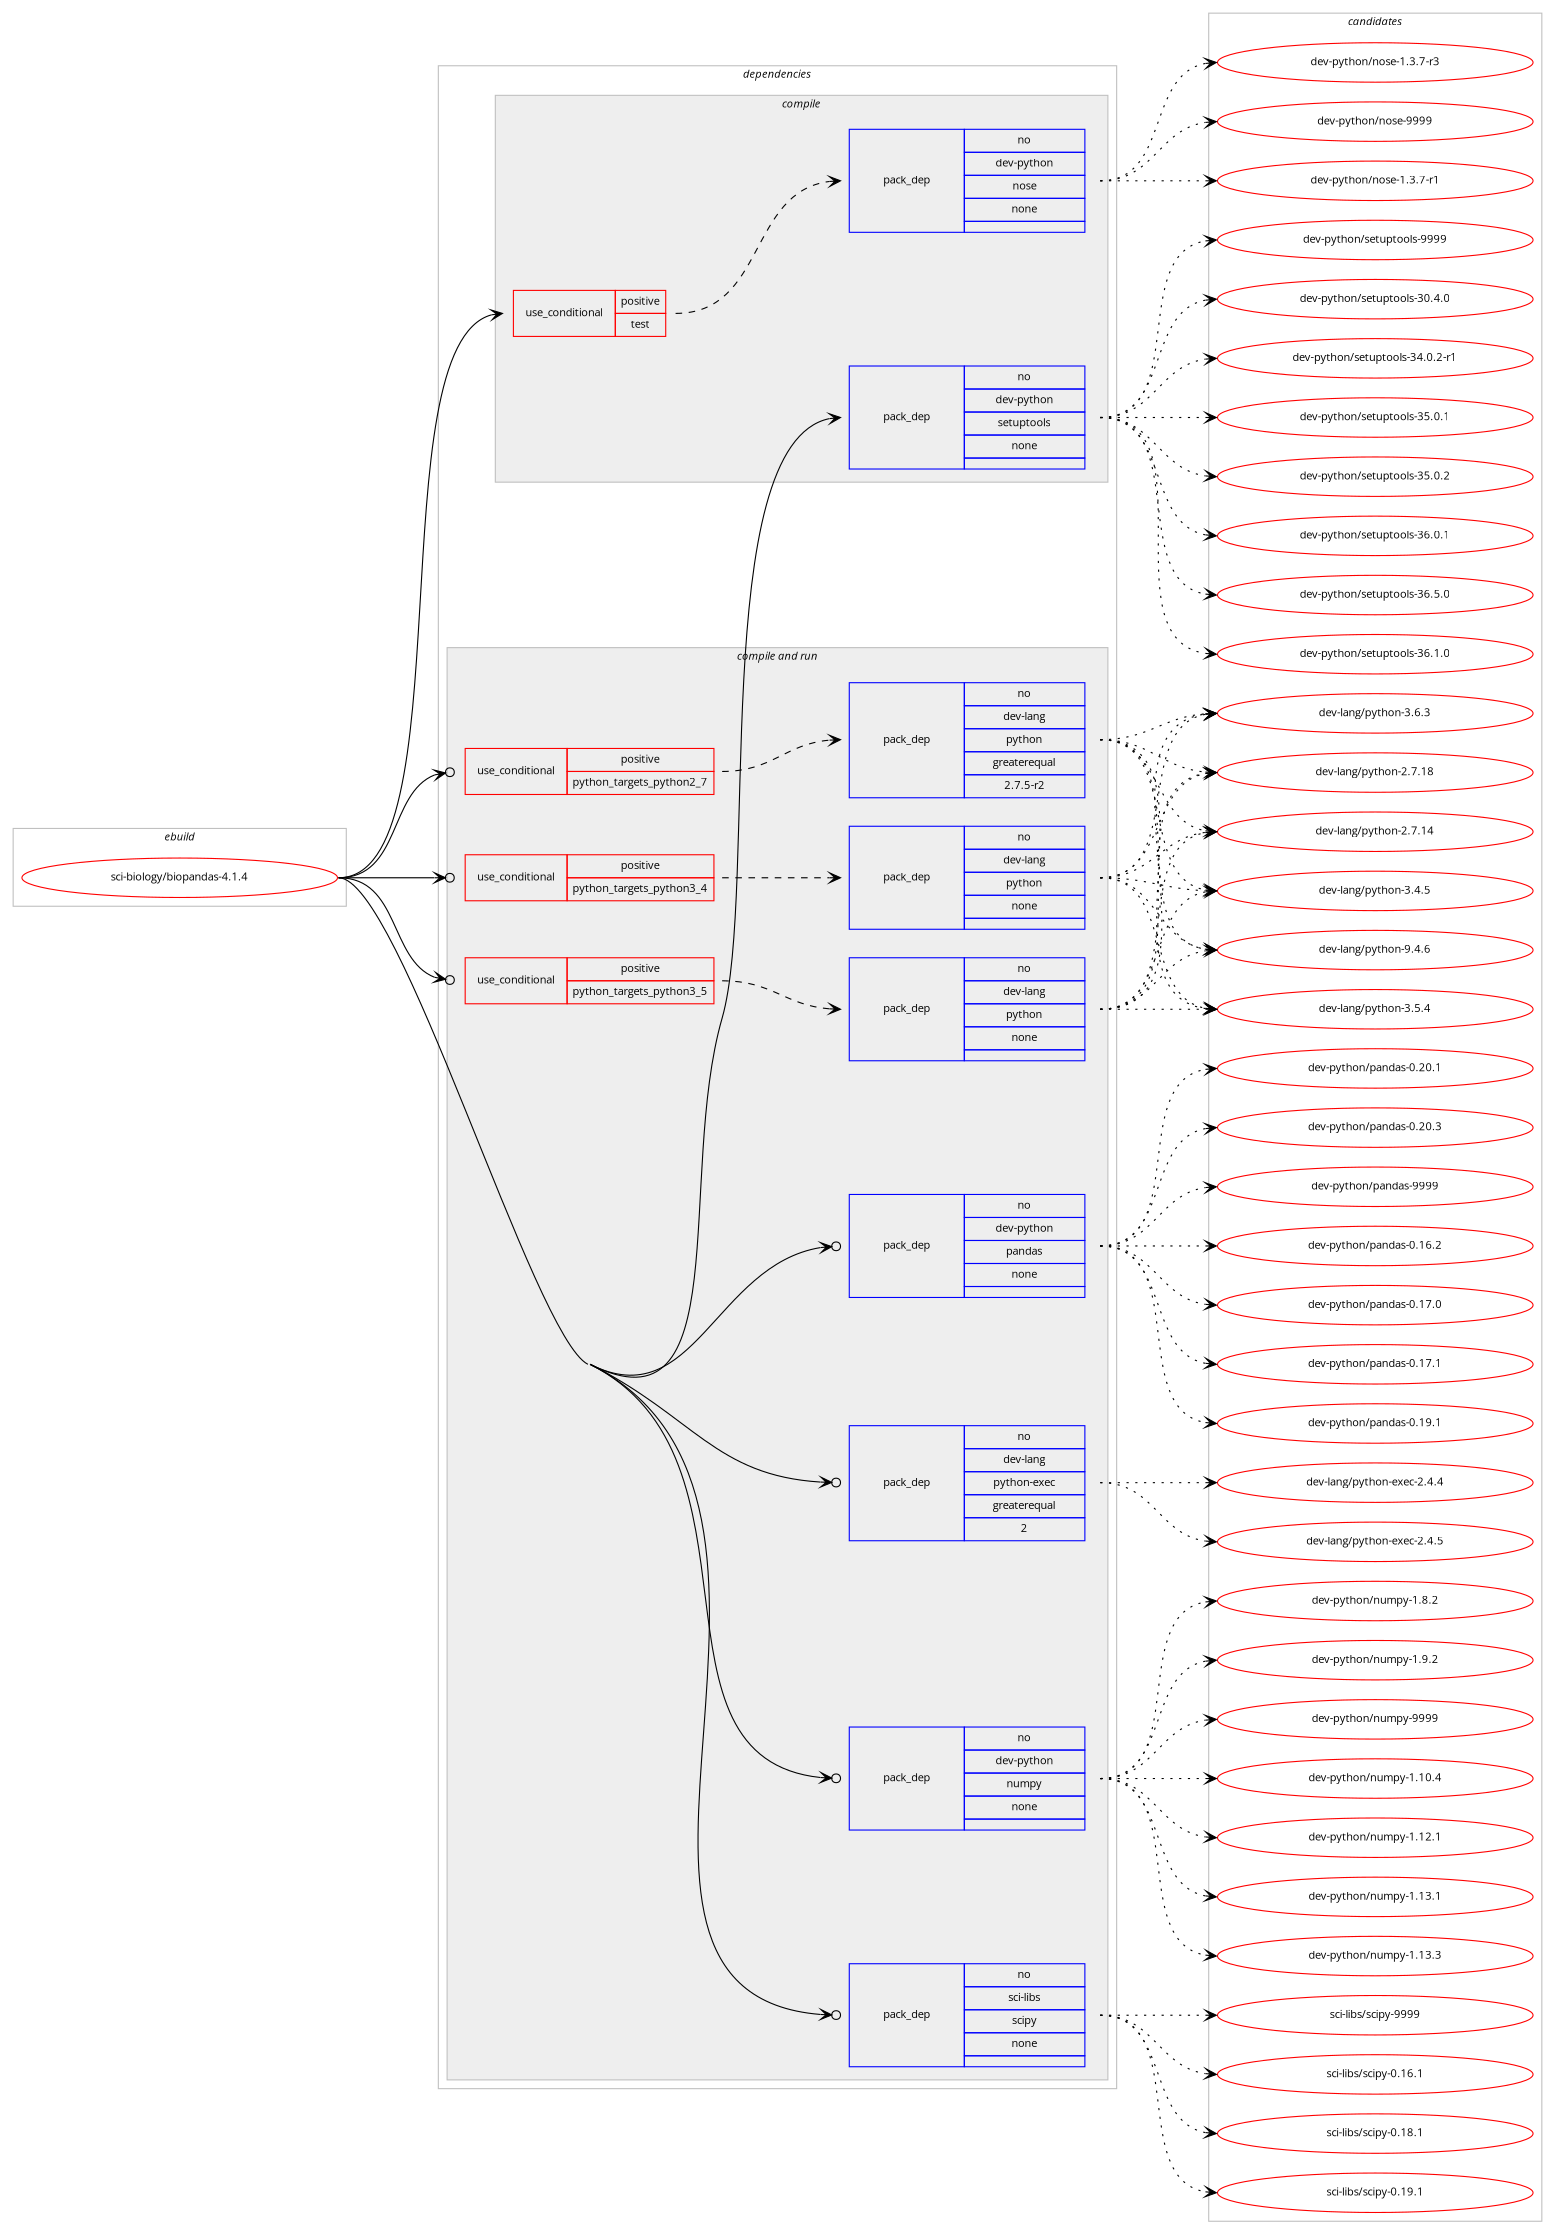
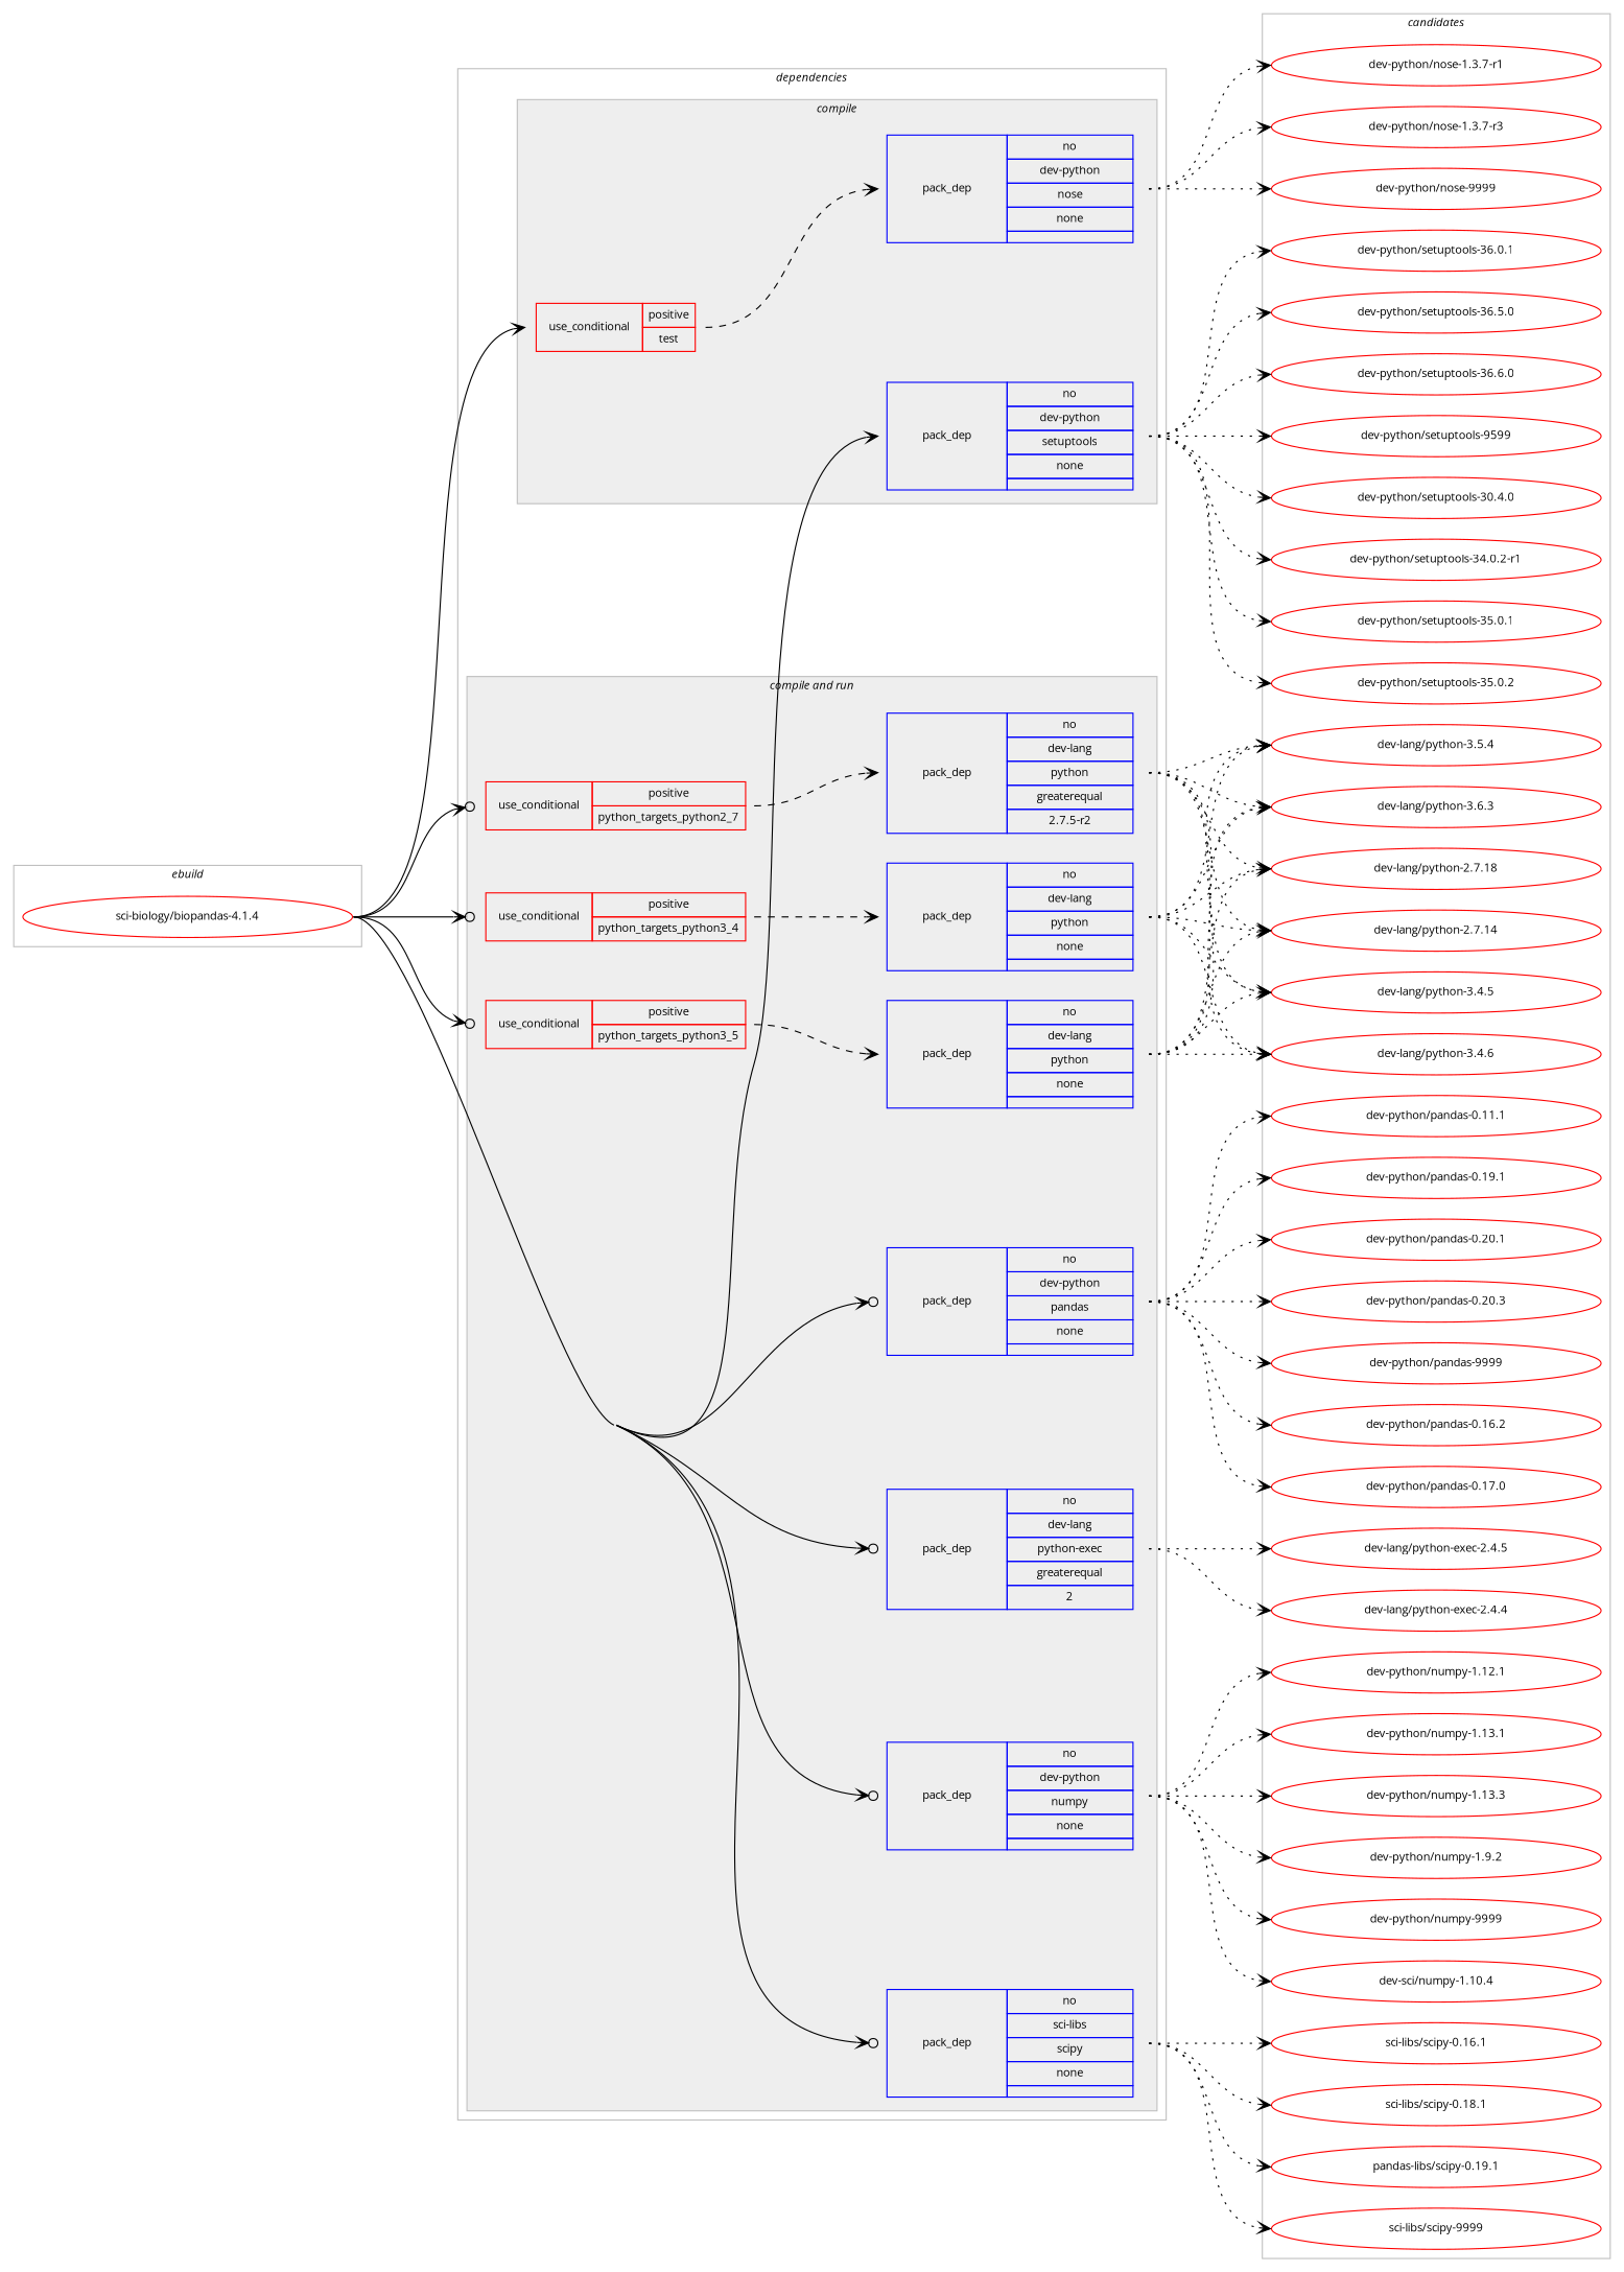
  digraph {
    compound=true
    concentrate=true
    fontname="Open Sans"
    fontsize=10
    newrank=true
    rankdir=LR
    ranksep=1.5
    node [color=red fontname="Open Sans" fontsize=10]
    edge [arrowhead=vee fontname="Open Sans" headport=w style=dotted tailport=e weight=100]
    n1 [label="sci-biology/biopandas-4.1.4" width=4]
    n2 [color=blue label=<<TABLE BORDER="0" CELLBORDER="1" CELLSPACING="0" CELLPADDING="4" WIDTH="220"><TR><TD ROWSPAN="6" CELLPADDING="30">pack_dep</TD></TR><TR><TD WIDTH="110">no</TD></TR><TR><TD>dev-python</TD></TR><TR><TD>nose</TD></TR><TR><TD>none</TD></TR><TR><TD></TD></TR></TABLE>> shape=none]
    n3 [label=<<TABLE BORDER="0" CELLBORDER="1" CELLSPACING="0" CELLPADDING="4"><TR><TD ROWSPAN="3" CELLPADDING="10">use_conditional</TD></TR><TR><TD>positive</TD></TR><TR><TD>test</TD></TR></TABLE>> shape=none]
    n4 [color=blue label=<<TABLE BORDER="0" CELLBORDER="1" CELLSPACING="0" CELLPADDING="4" WIDTH="220"><TR><TD ROWSPAN="6" CELLPADDING="30">pack_dep</TD></TR><TR><TD WIDTH="110">no</TD></TR><TR><TD>dev-python</TD></TR><TR><TD>setuptools</TD></TR><TR><TD>none</TD></TR><TR><TD></TD></TR></TABLE>> shape=none]
    n5 [color=blue label=<<TABLE BORDER="0" CELLBORDER="1" CELLSPACING="0" CELLPADDING="4" WIDTH="220"><TR><TD ROWSPAN="6" CELLPADDING="30">pack_dep</TD></TR><TR><TD WIDTH="110">no</TD></TR><TR><TD>dev-lang</TD></TR><TR><TD>python</TD></TR><TR><TD>greaterequal</TD></TR><TR><TD>2.7.5-r2</TD></TR></TABLE>> shape=none]
    n6 [label=<<TABLE BORDER="0" CELLBORDER="1" CELLSPACING="0" CELLPADDING="4"><TR><TD ROWSPAN="3" CELLPADDING="10">use_conditional</TD></TR><TR><TD>positive</TD></TR><TR><TD>python_targets_python2_7</TD></TR></TABLE>> shape=none]
    n7 [color=blue label=<<TABLE BORDER="0" CELLBORDER="1" CELLSPACING="0" CELLPADDING="4" WIDTH="220"><TR><TD ROWSPAN="6" CELLPADDING="30">pack_dep</TD></TR><TR><TD WIDTH="110">no</TD></TR><TR><TD>dev-python</TD></TR><TR><TD>pandas</TD></TR><TR><TD>none</TD></TR><TR><TD></TD></TR></TABLE>> shape=none]
    n8 [color=blue label=<<TABLE BORDER="0" CELLBORDER="1" CELLSPACING="0" CELLPADDING="4" WIDTH="220"><TR><TD ROWSPAN="6" CELLPADDING="30">pack_dep</TD></TR><TR><TD WIDTH="110">no</TD></TR><TR><TD>dev-lang</TD></TR><TR><TD>python</TD></TR><TR><TD>none</TD></TR><TR><TD></TD></TR></TABLE>> shape=none]
    n9 [label=<<TABLE BORDER="0" CELLBORDER="1" CELLSPACING="0" CELLPADDING="4"><TR><TD ROWSPAN="3" CELLPADDING="10">use_conditional</TD></TR><TR><TD>positive</TD></TR><TR><TD>python_targets_python3_4</TD></TR></TABLE>> shape=none]
    n10 [color=blue label=<<TABLE BORDER="0" CELLBORDER="1" CELLSPACING="0" CELLPADDING="4" WIDTH="220"><TR><TD ROWSPAN="6" CELLPADDING="30">pack_dep</TD></TR><TR><TD WIDTH="110">no</TD></TR><TR><TD>dev-lang</TD></TR><TR><TD>python</TD></TR><TR><TD>none</TD></TR><TR><TD></TD></TR></TABLE>> shape=none]
    n11 [label=<<TABLE BORDER="0" CELLBORDER="1" CELLSPACING="0" CELLPADDING="4"><TR><TD ROWSPAN="3" CELLPADDING="10">use_conditional</TD></TR><TR><TD>positive</TD></TR><TR><TD>python_targets_python3_5</TD></TR></TABLE>> shape=none]
    n12 [color=blue label=<<TABLE BORDER="0" CELLBORDER="1" CELLSPACING="0" CELLPADDING="4" WIDTH="220"><TR><TD ROWSPAN="6" CELLPADDING="30">pack_dep</TD></TR><TR><TD WIDTH="110">no</TD></TR><TR><TD>dev-lang</TD></TR><TR><TD>python-exec</TD></TR><TR><TD>greaterequal</TD></TR><TR><TD>2</TD></TR></TABLE>> shape=none]
    n13 [color=blue label=<<TABLE BORDER="0" CELLBORDER="1" CELLSPACING="0" CELLPADDING="4" WIDTH="220"><TR><TD ROWSPAN="6" CELLPADDING="30">pack_dep</TD></TR><TR><TD WIDTH="110">no</TD></TR><TR><TD>dev-python</TD></TR><TR><TD>numpy</TD></TR><TR><TD>none</TD></TR><TR><TD></TD></TR></TABLE>> shape=none]
    n14 [color=blue label=<<TABLE BORDER="0" CELLBORDER="1" CELLSPACING="0" CELLPADDING="4" WIDTH="220"><TR><TD ROWSPAN="6" CELLPADDING="30">pack_dep</TD></TR><TR><TD WIDTH="110">no</TD></TR><TR><TD>sci-libs</TD></TR><TR><TD>scipy</TD></TR><TR><TD>none</TD></TR><TR><TD></TD></TR></TABLE>> shape=none]
    n15 [label="dev-python/nose-1.3.7-r1" width=4]
    n16 [label="dev-python/nose-1.3.7-r3" width=4]
    n17 [label="dev-python/nose-9999" width=4]
    n18 [label="dev-python/setuptools-30.4.0" width=4]
    n19 [label="dev-python/setuptools-34.0.2-r1" width=4]
    n20 [label="dev-python/setuptools-35.0.1" width=4]
    n21 [label="dev-python/setuptools-35.0.2" width=4]
    n22 [label="dev-python/setuptools-36.0.1" width=4]
    n23 [label="dev-python/setuptools-36.5.0" width=4]
-   n24 [label="dev-python/setuptools-36.1.0" width=4]
-   n25 [label="dev-python/setuptools-9999" width=4]
+   n24 [label="dev-python/setuptools-36.6.0" width=4]
+   n25 [label="dev-python/setuptools-9599" width=4]
    n26 [label="dev-lang/python-2.7.18" width=4]
    n27 [label="dev-lang/python-2.7.14" width=4]
    n28 [label="dev-lang/python-3.4.5" width=4]
-   n29 [label="dev-lang/python-9.4.6" width=4]
+   n29 [label="dev-lang/python-3.4.6" width=4]
    n30 [label="dev-lang/python-3.5.4" width=4]
    n31 [label="dev-lang/python-3.6.3" width=4]
    n32 [label="dev-lang/python-exec-2.4.4" width=4]
    n33 [label="dev-lang/python-exec-2.4.5" width=4]
-   n34 [label="dev-python/numpy-1.10.4" width=4]
+   n34 [label="dev-sci/numpy-1.10.4" width=4]
    n35 [label="dev-python/numpy-1.12.1" width=4]
    n36 [label="dev-python/numpy-1.13.1" width=4]
    n37 [label="dev-python/numpy-1.13.3" width=4]
-   n38 [label="dev-python/numpy-1.8.2" width=4]
    n39 [label="dev-python/numpy-1.9.2" width=4]
    n40 [label="dev-python/numpy-9999" width=4]
    n41 [label="dev-python/pandas-0.16.2" width=4]
    n42 [label="dev-python/pandas-0.17.0" width=4]
-   n43 [label="dev-python/pandas-0.17.1" width=4]
+   n43 [label="dev-python/pandas-0.11.1" width=4]
    n44 [label="dev-python/pandas-0.19.1" width=4]
    n45 [label="dev-python/pandas-0.20.1" width=4]
    n46 [label="dev-python/pandas-0.20.3" width=4]
    n47 [label="dev-python/pandas-9999" width=4]
    n48 [label="sci-libs/scipy-0.16.1" width=4]
    n49 [label="sci-libs/scipy-0.18.1" width=4]
-   n50 [label="sci-libs/scipy-0.19.1" width=4]
+   n50 [label="pandas-libs/scipy-0.19.1" width=4]
    n51 [label="sci-libs/scipy-9999" width=4]
    subgraph cluster_1 {
      color=gray
      label=<<i>ebuild</i>>
      rank=same
      n1
    }
    subgraph cluster_2 {
      color=gray
      label=<<i>dependencies</i>>
      subgraph cluster_3 {
        color=gray
        fillcolor="#eeeeee"
        label=<<i>compile</i>>
        style=filled
        subgraph sub_4 {
          color=gray
          fillcolor="#eeeeee"
          label=<<i>compile</i>>
          style=filled
          n3
          subgraph sub_5 {
            color=gray
            fillcolor="#eeeeee"
            label=<<i>compile</i>>
            style=filled
            n2
          }
        }
        subgraph sub_6 {
          color=gray
          fillcolor="#eeeeee"
          label=<<i>compile</i>>
          style=filled
          n4
        }
      }
      subgraph cluster_7 {
        color=gray
        fillcolor="#eeeeee"
        label=<<i>compile and run</i>>
        style=filled
        subgraph sub_8 {
          color=gray
          fillcolor="#eeeeee"
          label=<<i>compile and run</i>>
          style=filled
          n6
          subgraph sub_9 {
            color=gray
            fillcolor="#eeeeee"
            label=<<i>compile and run</i>>
            style=filled
            n5
          }
        }
        subgraph sub_10 {
          color=gray
          fillcolor="#eeeeee"
          label=<<i>compile and run</i>>
          style=filled
          n7
        }
        subgraph sub_11 {
          color=gray
          fillcolor="#eeeeee"
          label=<<i>compile and run</i>>
          style=filled
          n9
          subgraph sub_12 {
            color=gray
            fillcolor="#eeeeee"
            label=<<i>compile and run</i>>
            style=filled
            n8
          }
        }
        subgraph sub_13 {
          color=gray
          fillcolor="#eeeeee"
          label=<<i>compile and run</i>>
          style=filled
          n11
          subgraph sub_14 {
            color=gray
            fillcolor="#eeeeee"
            label=<<i>compile and run</i>>
            style=filled
            n10
          }
        }
        subgraph sub_15 {
          color=gray
          fillcolor="#eeeeee"
          label=<<i>compile and run</i>>
          style=filled
          n12
        }
        subgraph sub_16 {
          color=gray
          fillcolor="#eeeeee"
          label=<<i>compile and run</i>>
          style=filled
          n13
        }
        subgraph sub_17 {
          color=gray
          fillcolor="#eeeeee"
          label=<<i>compile and run</i>>
          style=filled
          n14
        }
      }
      subgraph cluster_18 {
        color=gray
        fillcolor="#eeeeee"
        label=<<i>run</i>>
        style=filled
      }
    }
    subgraph cluster_19 {
      color=gray
      label=<<i>candidates</i>>
      rank=same
      subgraph sub_20 {
        color=black
        label=<<i>candidates</i>>
        nodesep=1
        rank=same
        n15
        n16
        n17
      }
      subgraph sub_21 {
        color=black
        label=<<i>candidates</i>>
        nodesep=1
        rank=same
        n18
        n19
        n20
        n21
        n22
        n23
        n24
        n25
      }
      subgraph sub_22 {
        color=black
        label=<<i>candidates</i>>
        nodesep=1
        rank=same
        n26
        n27
        n28
        n29
        n30
        n31
      }
      subgraph sub_23 {
        color=black
        label=<<i>candidates</i>>
        nodesep=1
        rank=same
        n26
        n27
        n28
        n29
        n30
        n31
      }
      subgraph sub_24 {
        color=black
        label=<<i>candidates</i>>
        nodesep=1
        rank=same
        n26
        n27
        n28
        n29
        n30
        n31
      }
      subgraph sub_25 {
        color=black
        label=<<i>candidates</i>>
        nodesep=1
        rank=same
        n32
        n33
      }
      subgraph sub_26 {
        color=black
        label=<<i>candidates</i>>
        nodesep=1
        rank=same
        n34
        n35
        n36
        n37
-       n38
        n39
        n40
      }
      subgraph sub_27 {
        color=black
        label=<<i>candidates</i>>
        nodesep=1
        rank=same
        n41
        n42
        n43
        n44
        n45
        n46
        n47
      }
      subgraph sub_28 {
        color=black
        label=<<i>candidates</i>>
        nodesep=1
        rank=same
        n48
        n49
        n50
        n51
      }
    }
    n1 -> n3 [style=solid weight=20]
    n1 -> n4 [style=solid weight=20]
    n1 -> n6 [arrowhead=odotvee style=solid weight=20]
    n1 -> n7 [arrowhead=odotvee style=solid weight=20]
    n1 -> n9 [arrowhead=odotvee style=solid weight=20]
    n1 -> n11 [arrowhead=odotvee style=solid weight=20]
    n1 -> n12 [arrowhead=odotvee style=solid weight=20]
    n1 -> n13 [arrowhead=odotvee style=solid weight=20]
    n1 -> n14 [arrowhead=odotvee style=solid weight=20]
    n2 -> n15
    n2 -> n16
    n2 -> n17
    n3 -> n2 [style=dashed weight=20]
    n4 -> n18
    n4 -> n19
    n4 -> n20
    n4 -> n21
    n4 -> n22
    n4 -> n23
    n4 -> n24
    n4 -> n25
    n5 -> n26
    n5 -> n27
    n5 -> n28
    n5 -> n29
    n5 -> n30
    n5 -> n31
    n6 -> n5 [style=dashed weight=20]
    n7 -> n41
    n7 -> n42
    n7 -> n43
    n7 -> n44
    n7 -> n45
    n7 -> n46
    n7 -> n47
    n8 -> n26
    n8 -> n27
    n8 -> n28
    n8 -> n29
    n8 -> n30
    n8 -> n31
    n9 -> n8 [style=dashed weight=20]
    n10 -> n26
    n10 -> n27
    n10 -> n28
    n10 -> n29
    n10 -> n30
    n10 -> n31
    n11 -> n10 [style=dashed weight=20]
    n12 -> n32
    n12 -> n33
    n13 -> n34
    n13 -> n35
    n13 -> n36
    n13 -> n37
-   n13 -> n38
    n13 -> n39
    n13 -> n40
    n14 -> n48
    n14 -> n49
    n14 -> n50
    n14 -> n51
  }
